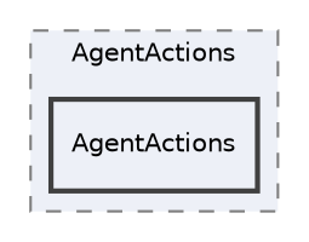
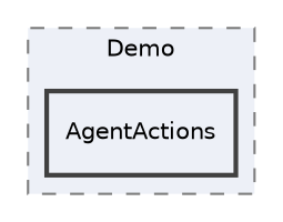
  digraph {
    compound=true
    rankdir=LR
    n1 [color=grey25 fillcolor="#edf0f7" fontname=Helvetica fontsize=10 label=AgentActions shape=box style="filled,bold,"]
    subgraph cluster_1 {
      bgcolor="#edf0f7"
      fontname=Helvetica
      fontsize=10
-     label=AgentActions
+     label=Demo
      pencolor=grey50
      style="filled,dashed,"
      n1
    }
  }
